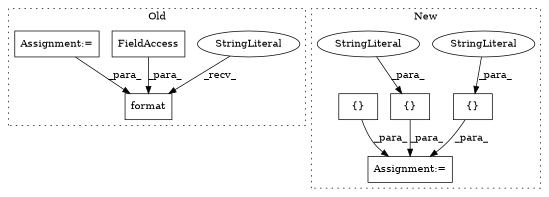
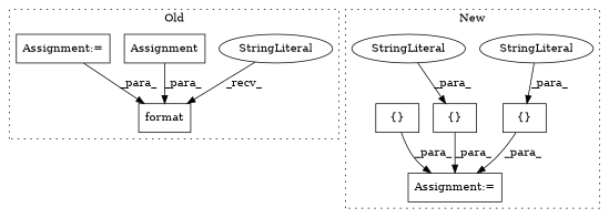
  digraph {
    node [a=45 l="1,1" shape=box]
    n1 [a=32 l="7,1" label=format s="16494,16510"]
    n2 [l=16 label=StringLiteral s=16477 shape=ellipse]
-   n3 [a=22 l=3 label=FieldAccess s=16507]
+   n3 [a=22 l=3 label=Assignment s=16507]
    n4 [a=7 l=1 label="Assignment:=" s=16126]
    n5 [a=4 label="{}" s="16976,16983"]
    n6 [a=7 l=2 label="Assignment:=" s=16962]
    n7 [l=6 label=StringLiteral s=16977 shape=ellipse]
    n8 [a=4 label="{}" s="16647,16685"]
    n9 [l=37 label=StringLiteral s=16648 shape=ellipse]
    n10 [a=4 label="{}" s="16898,16945"]
    subgraph cluster_1 {
      label=Old
      style=dotted
      n1
      n2
      n3
      n4
    }
    subgraph cluster_2 {
      label=New
      style=dotted
      n5
      n6
      n7
      n8
      n9
      n10
    }
    n2 -> n1 [label=_recv_]
    n3 -> n1 [label=_para_]
    n4 -> n1 [label=_para_]
    n5 -> n6 [label=_para_]
    n7 -> n5 [label=_para_]
    n8 -> n6 [label=_para_]
    n9 -> n8 [label=_para_]
    n10 -> n6 [label=_para_]
  }
